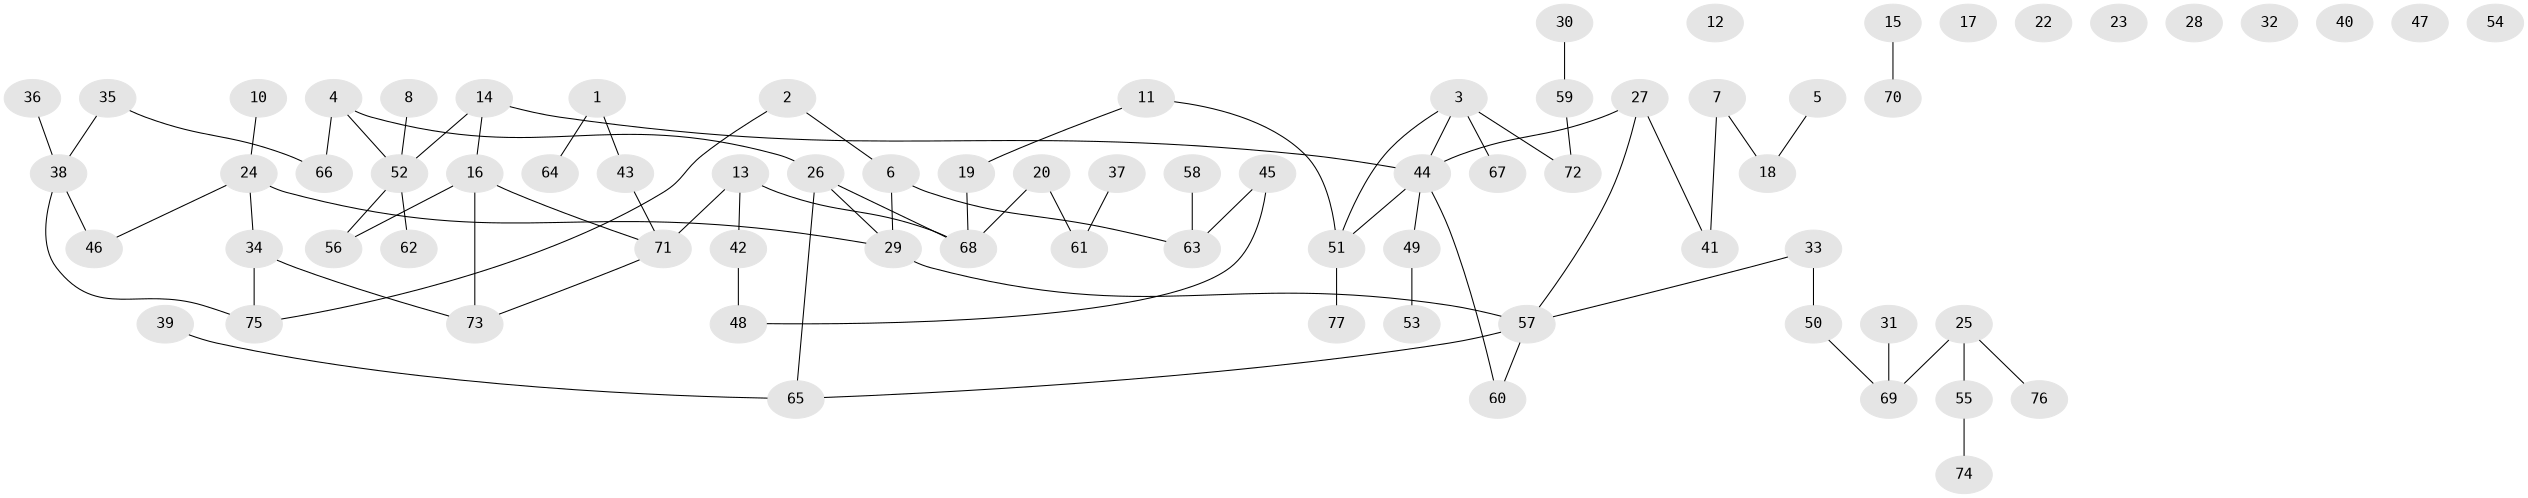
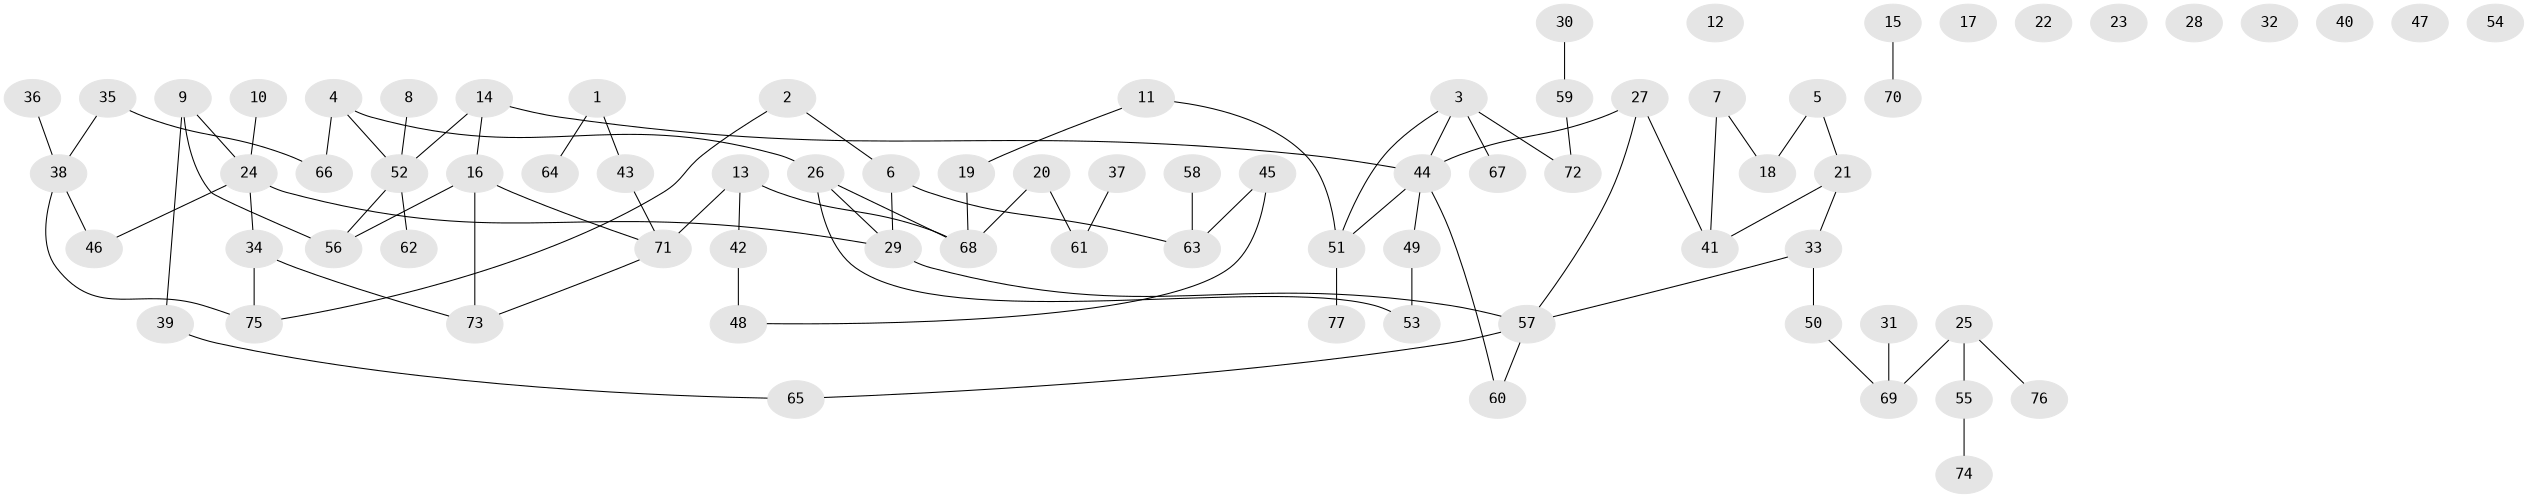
  graph {
    fontname="DejaVu Sans Mono"
    node [color=gray90 fontname="DejaVu Sans Mono" style=filled]
    edge [fontname="DejaVu Sans Mono"]
    1
    43
    64
    71
    2
    6
    75
    29
    63
    3
    44
    51
    67
    72
    49
    60
    77
    4
    26
    52
    66
    68
    65
    57
    56
    62
    5
    18
+   21
    41
    33
    7
    8
+   9
    24
    39
    34
    46
    10
    11
    19
    12
    13
    42
    48
    73
    14
    16
    15
    70
    17
    20
    61
    50
    22
    23
    25
    55
    69
    76
    74
    27
    28
    30
    59
    31
    32
    35
    38
    36
    37
    40
    53
    45
    47
    54
    58
    1 -- 43
    1 -- 64
    43 -- 71
    71 -- 73
    2 -- 6
    2 -- 75
    6 -- 29
    6 -- 63
    29 -- 57
    3 -- 44
    3 -- 51
    3 -- 67
    3 -- 72
    44 -- 51
    44 -- 49
    44 -- 60
    51 -- 77
    49 -- 53
    4 -- 26
    4 -- 52
    4 -- 66
    26 -- 29
    26 -- 68
-   26 -- 65
+   26 -- 53
    52 -- 56
    52 -- 62
    57 -- 60
    57 -- 65
    5 -- 18
+   5 -- 21
+   21 -- 41
+   21 -- 33
    33 -- 57
    33 -- 50
    7 -- 18
    7 -- 41
    8 -- 52
+   9 -- 56
+   9 -- 24
+   9 -- 39
    24 -- 29
    24 -- 34
    24 -- 46
    39 -- 65
    34 -- 75
    34 -- 73
    10 -- 24
    11 -- 51
    11 -- 19
    19 -- 68
    13 -- 71
    13 -- 68
    13 -- 42
    42 -- 48
    14 -- 44
    14 -- 52
    14 -- 16
    16 -- 71
    16 -- 56
    16 -- 73
    15 -- 70
    20 -- 68
    20 -- 61
    50 -- 69
    25 -- 55
    25 -- 69
    25 -- 76
    55 -- 74
    27 -- 44
    27 -- 57
    27 -- 41
    30 -- 59
    59 -- 72
    31 -- 69
    35 -- 66
    35 -- 38
    38 -- 75
    38 -- 46
    36 -- 38
    37 -- 61
    45 -- 63
    45 -- 48
    58 -- 63
  }
